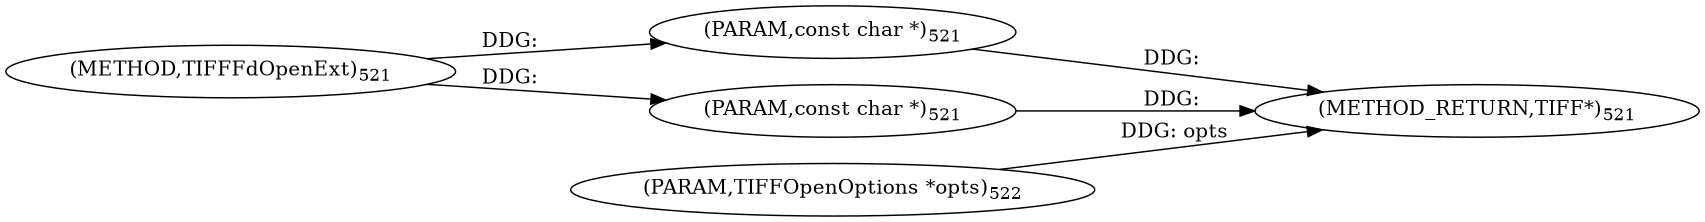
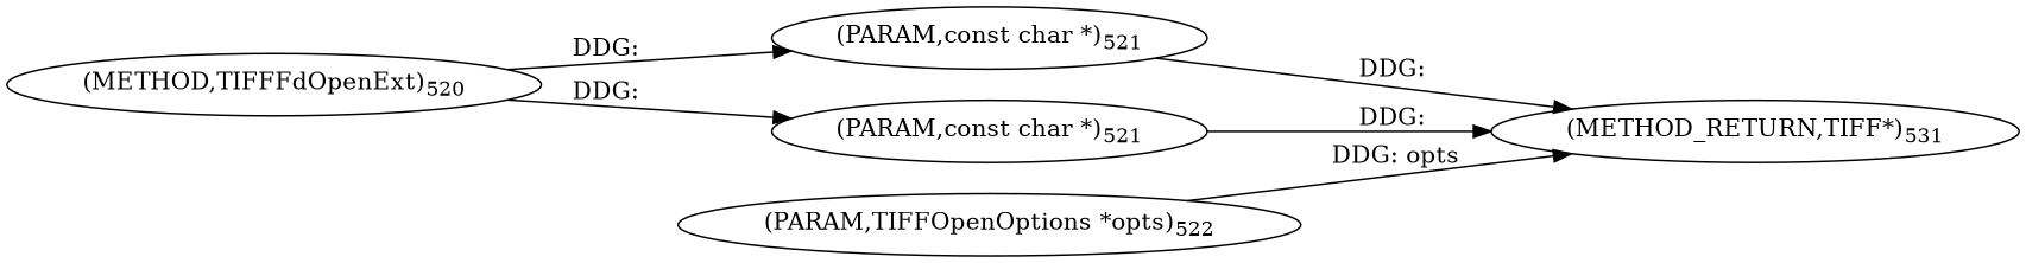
  digraph {
    rankdir=LR
-   n1 [label=<(METHOD,TIFFFdOpenExt)<SUB>521</SUB>>]
+   n1 [label=<(METHOD,TIFFFdOpenExt)<SUB>520</SUB>>]
    n2 [label=<(PARAM,const char *)<SUB>521</SUB>>]
    n3 [label=<(PARAM,const char *)<SUB>521</SUB>>]
-   n4 [label=<(METHOD_RETURN,TIFF*)<SUB>521</SUB>>]
+   n4 [label=<(METHOD_RETURN,TIFF*)<SUB>531</SUB>>]
    n5 [label=<(PARAM,TIFFOpenOptions *opts)<SUB>522</SUB>>]
    n1 -> n2 [label="DDG: "]
    n1 -> n3 [label="DDG: "]
    n2 -> n4 [label="DDG: "]
    n3 -> n4 [label="DDG: "]
    n5 -> n4 [label="DDG: opts"]
  }
